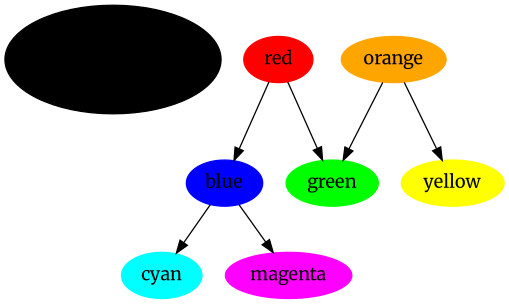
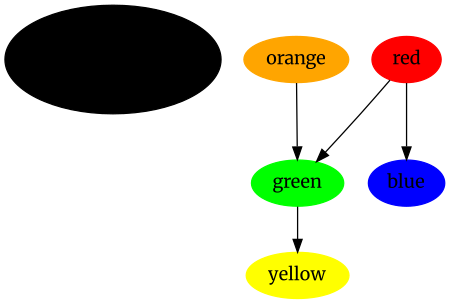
  digraph {
    fontname=Merriweather
    node [fontname=Merriweather style=filled]
    edge [fontname=Merriweather]
    n1 [color=slate_blue fontcolor="hot pink" fontsize=24 label="hello\nmagenta"]
    red [color=red]
    green [color=green]
    blue [color=blue fontcolor=black]
    yellow [color=yellow]
-   cyan [color=cyan]
-   magenta [color=magenta]
    orange [color=orange]
    red -> green
    red -> blue
-   orange -> yellow
-   blue -> cyan
-   blue -> magenta
+   green -> yellow
    orange -> green
  }
